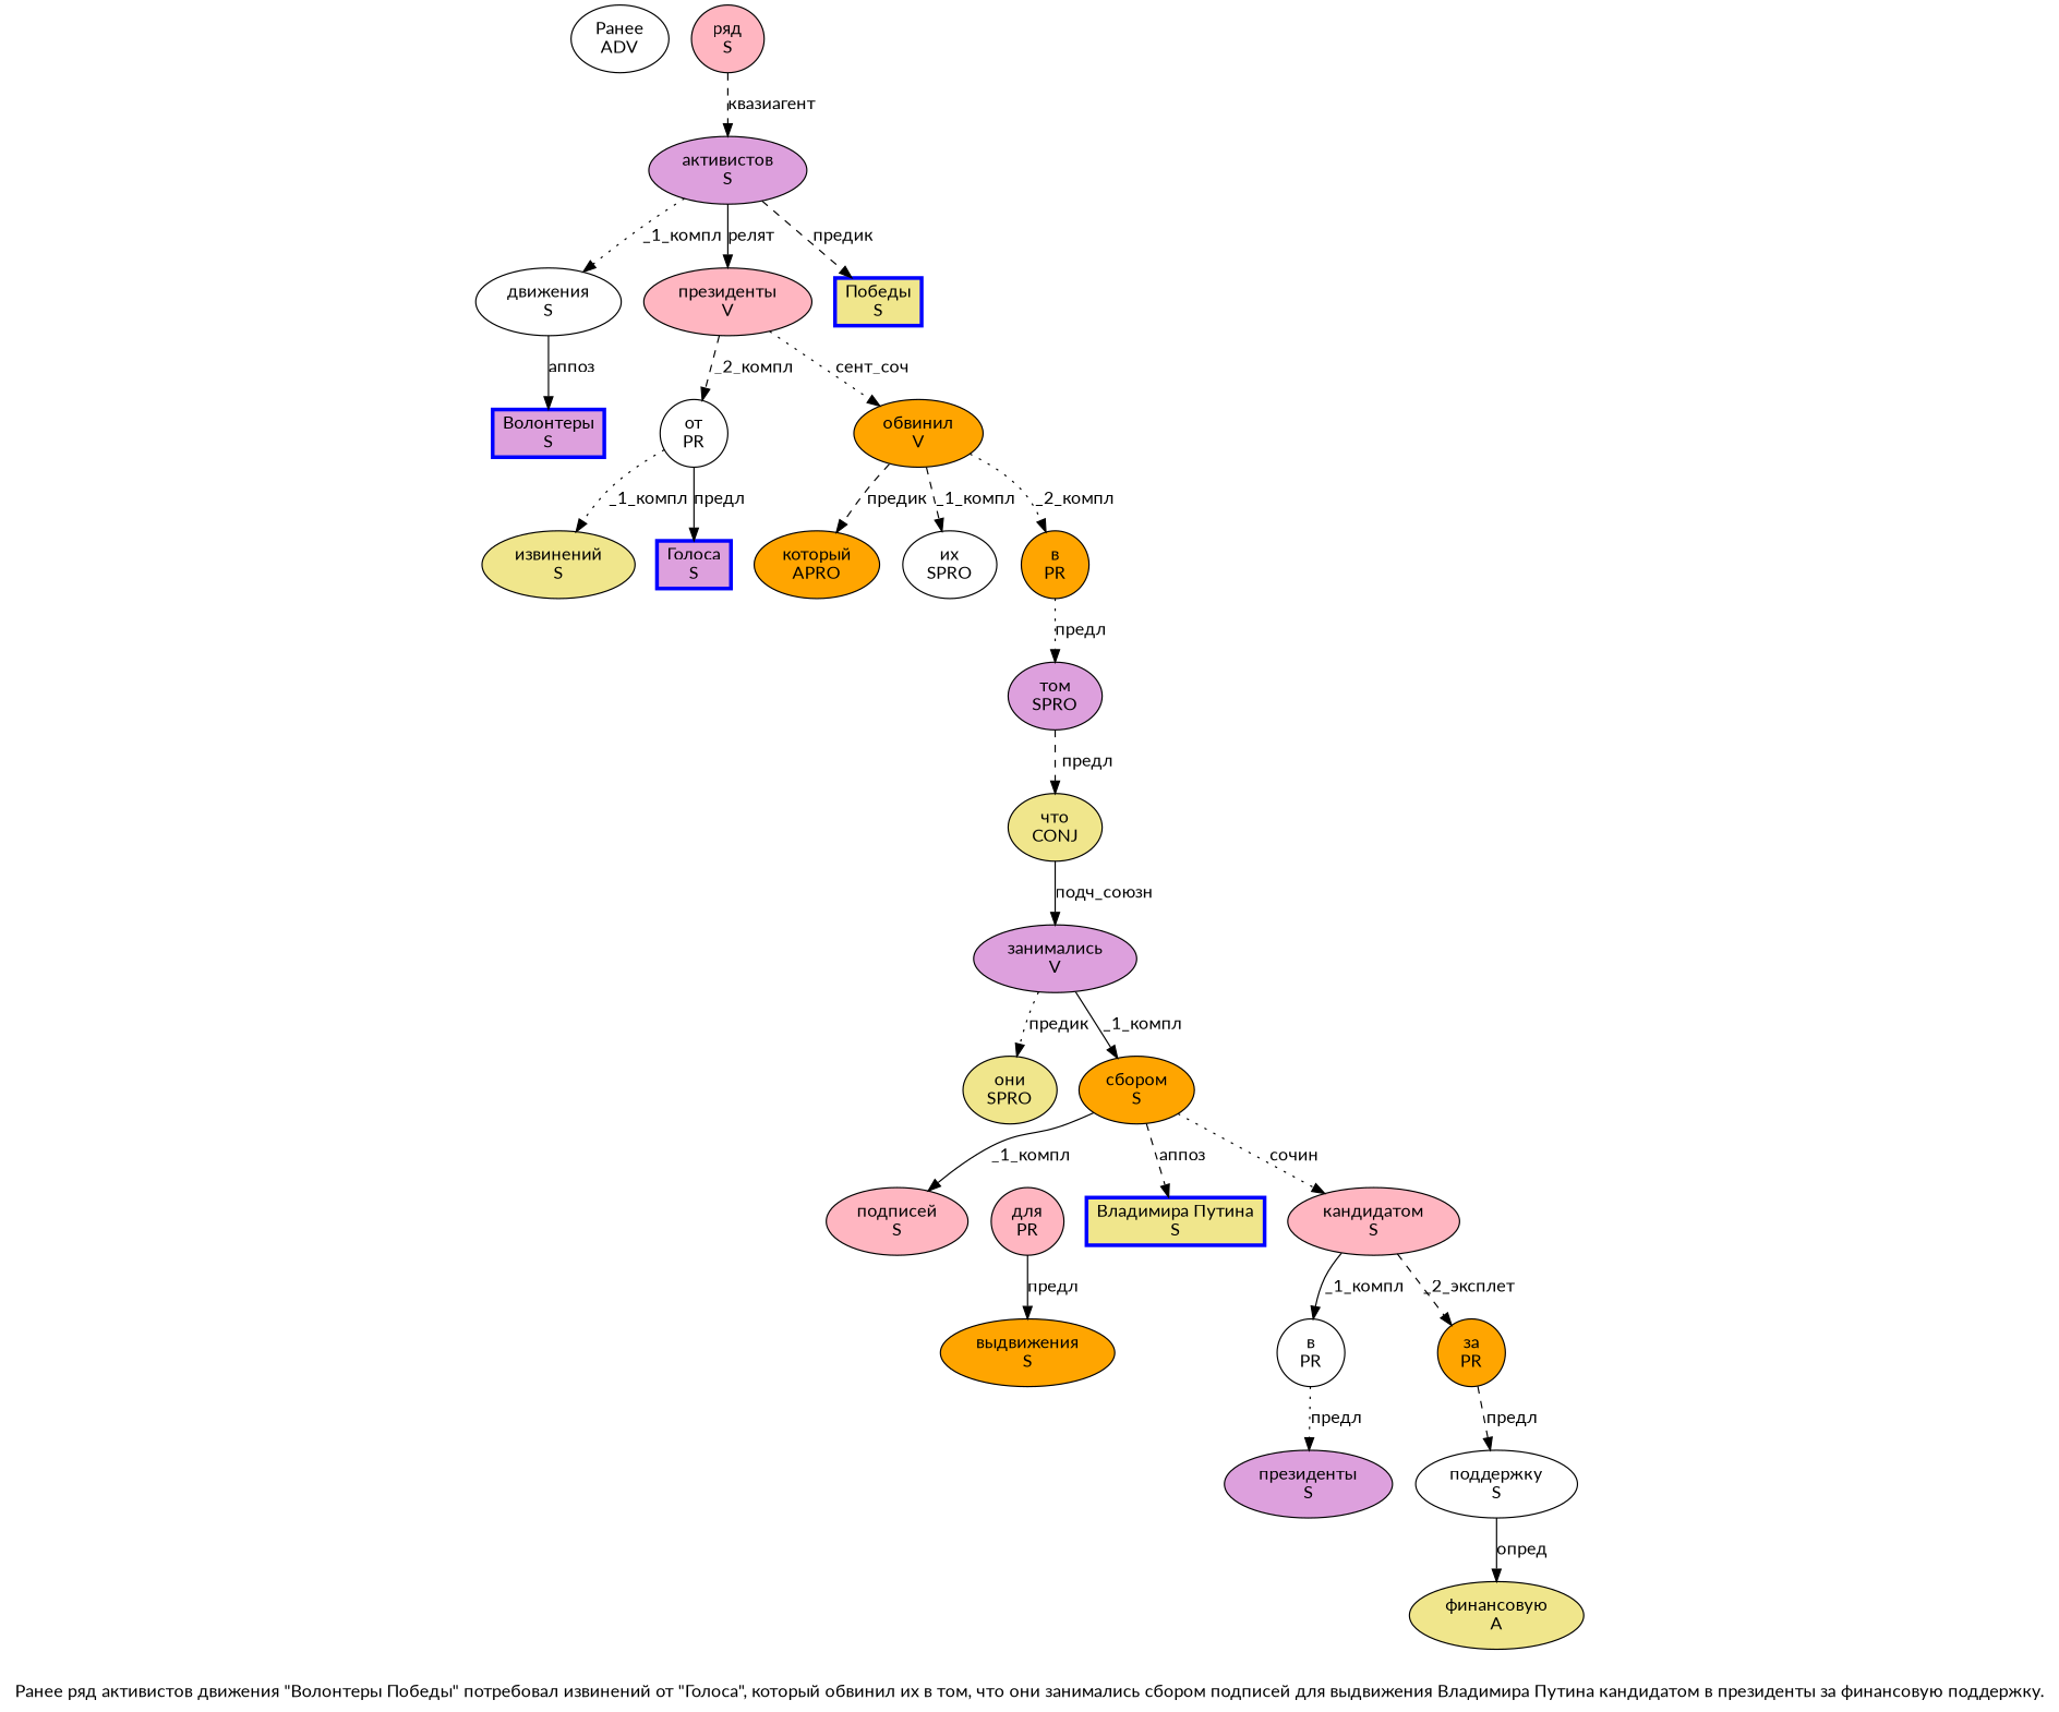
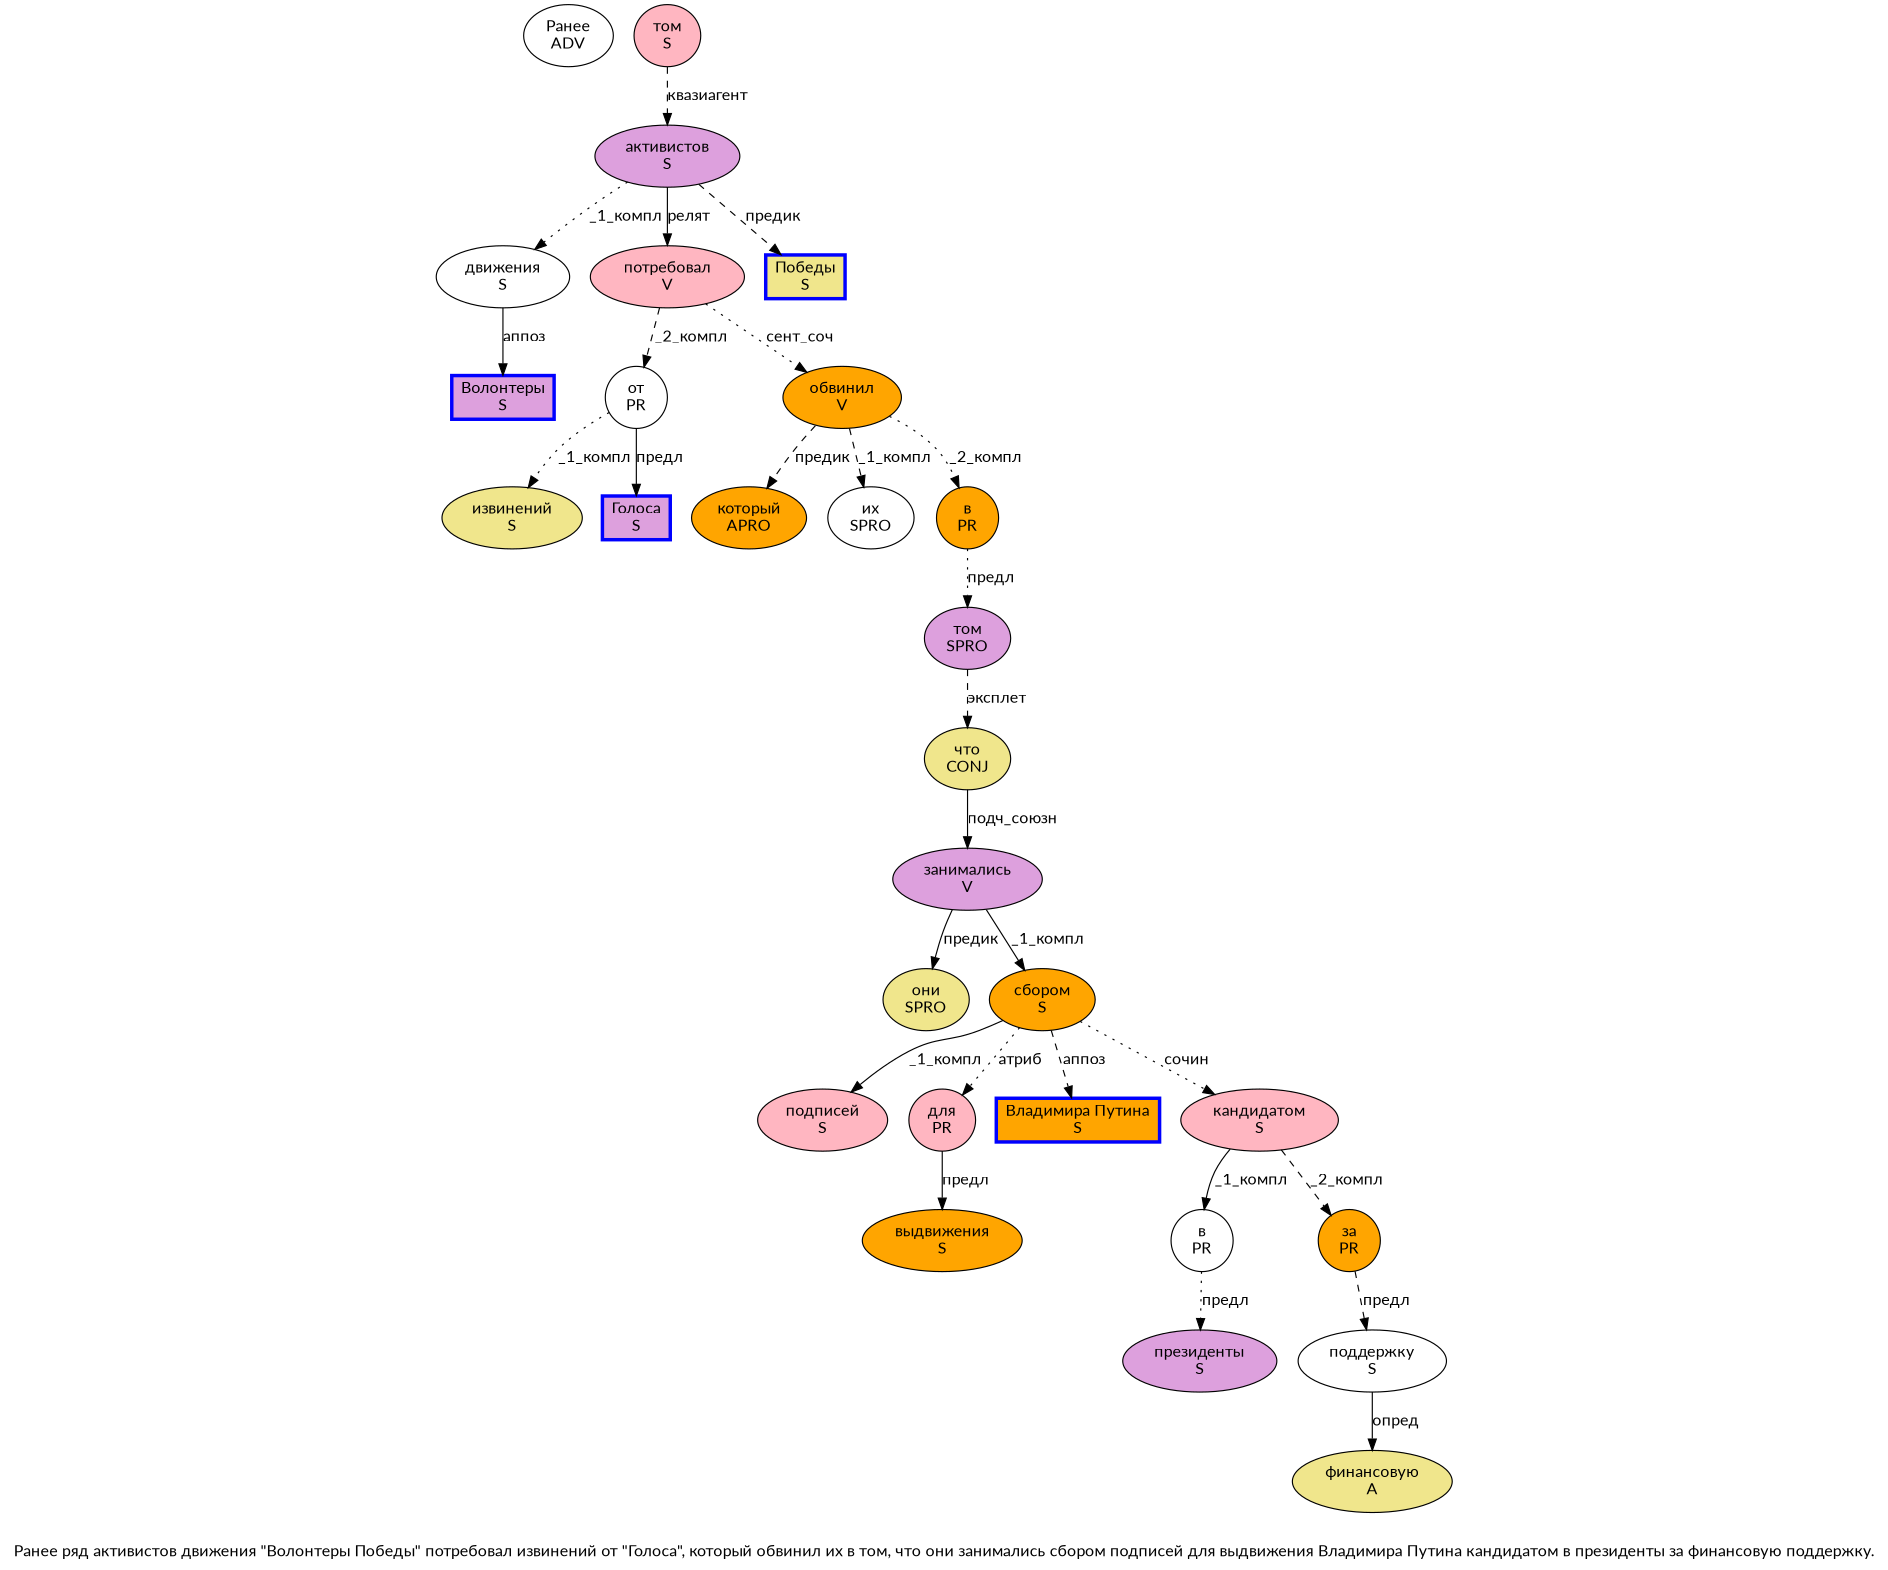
  digraph {
    fontname=Lato
    label="Ранее ряд активистов движения \"Волонтеры Победы\" потребовал извинений от \"Голоса\", который обвинил их в том, что они занимались сбором подписей для выдвижения Владимира Путина кандидатом в президенты за финансовую поддержку."
    node [fillcolor=orange fontname=Lato penwidth=1 shape=ellipse style=filled]
    edge [fontname=Lato style=solid]
    n1 [fillcolor=white label="Ранее\nADV"]
-   n2 [fillcolor=lightpink label="ряд\nS"]
+   n2 [fillcolor=lightpink label="том\nS"]
    n3 [fillcolor=plum label="активистов\nS"]
    n4 [fillcolor=white label="движения\nS"]
-   n5 [fillcolor=lightpink label="президенты\nV"]
+   n5 [fillcolor=lightpink label="потребовал\nV"]
    n6 [color=blue fillcolor=khaki label="Победы\nS" penwidth=3 shape=box]
    n7 [color=blue fillcolor=plum label="Волонтеры\nS" penwidth=3 shape=box]
    n8 [fillcolor=white label="от\nPR"]
    n9 [label="обвинил\nV"]
    n10 [fillcolor=khaki label="извинений\nS"]
    n11 [color=blue fillcolor=plum label="Голоса\nS" penwidth=3 shape=box]
    n12 [label="который\nAPRO"]
    n13 [fillcolor=white label="их\nSPRO"]
    n14 [label="в\nPR"]
    n15 [fillcolor=plum label="том\nSPRO"]
    n16 [fillcolor=khaki label="что\nCONJ"]
    n17 [fillcolor=plum label="занимались\nV"]
    n18 [fillcolor=khaki label="они\nSPRO"]
    n19 [label="сбором\nS"]
    n20 [fillcolor=lightpink label="подписей\nS"]
    n21 [fillcolor=lightpink label="для\nPR"]
-   n22 [color=blue fillcolor=khaki label="Владимира Путина\nS" penwidth=3 shape=box]
+   n22 [color=blue label="Владимира Путина\nS" penwidth=3 shape=box]
    n23 [fillcolor=lightpink label="кандидатом\nS"]
    n24 [label="выдвижения\nS"]
    n25 [fillcolor=white label="в\nPR"]
    n26 [label="за\nPR"]
    n27 [fillcolor=plum label="президенты\nS"]
    n28 [fillcolor=white label="поддержку\nS"]
    n29 [fillcolor=khaki label="финансовую\nA"]
    n2 -> n3 [label="квазиагент" style=dashed]
    n3 -> n4 [label="_1_компл" style=dotted]
    n3 -> n5 [label="релят"]
    n3 -> n6 [label="предик" style=dashed]
    n4 -> n7 [label="аппоз"]
    n5 -> n8 [label="_2_компл" style=dashed]
    n5 -> n9 [label="сент_соч" style=dotted]
    n8 -> n10 [label="_1_компл" style=dotted]
    n8 -> n11 [label="предл"]
    n9 -> n12 [label="предик" style=dashed]
    n9 -> n13 [label="_1_компл" style=dashed]
    n9 -> n14 [label="_2_компл" style=dotted]
    n14 -> n15 [label="предл" style=dotted]
-   n15 -> n16 [label="предл" style=dashed]
+   n15 -> n16 [label="эксплет" style=dashed]
    n16 -> n17 [label="подч_союзн"]
-   n17 -> n18 [label="предик" style=dotted]
+   n17 -> n18 [label="предик"]
    n17 -> n19 [label="_1_компл"]
    n19 -> n20 [label="_1_компл"]
+   n19 -> n21 [label="атриб" style=dotted]
    n19 -> n22 [label="аппоз" style=dashed]
    n19 -> n23 [label="сочин" style=dotted]
    n21 -> n24 [label="предл"]
    n23 -> n25 [label="_1_компл"]
-   n23 -> n26 [label="_2_эксплет" style=dashed]
+   n23 -> n26 [label="_2_компл" style=dashed]
    n25 -> n27 [label="предл" style=dotted]
    n26 -> n28 [label="предл" style=dashed]
    n28 -> n29 [label="опред"]
  }
